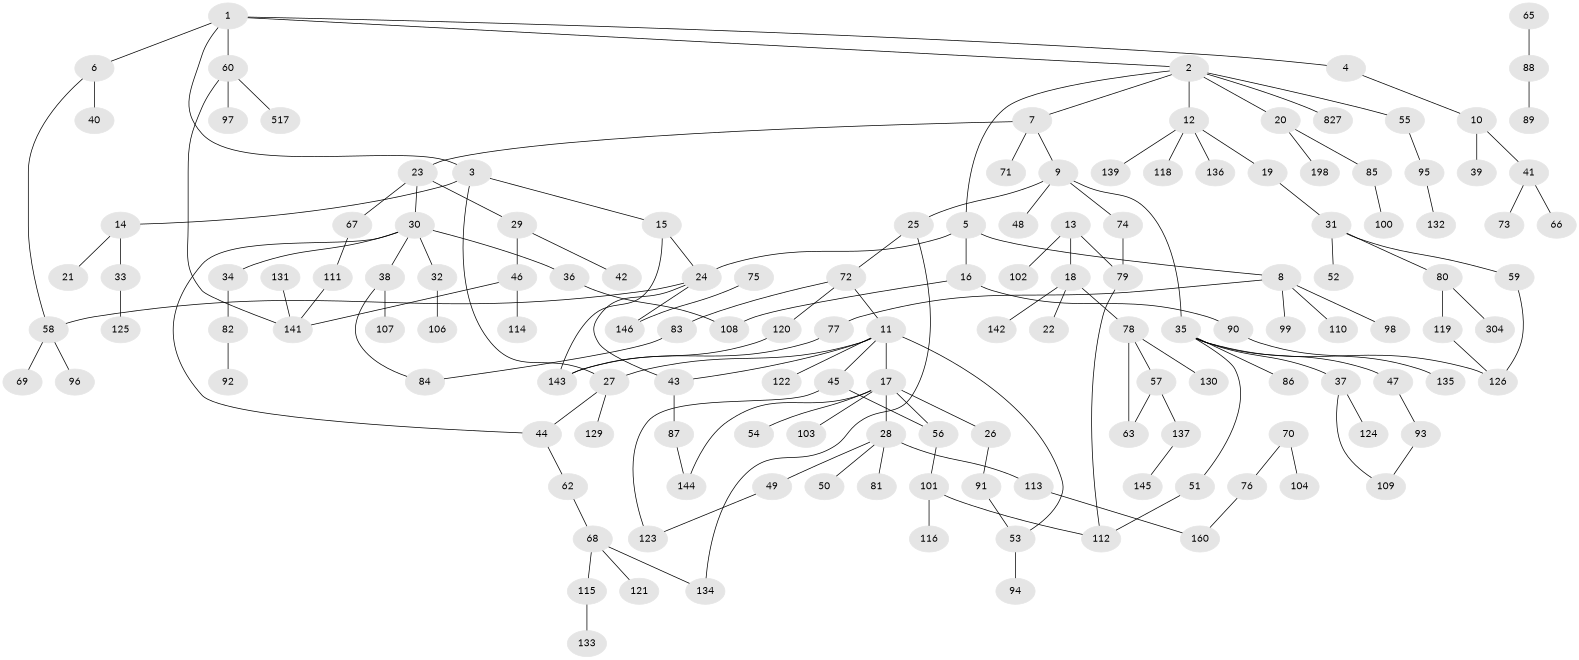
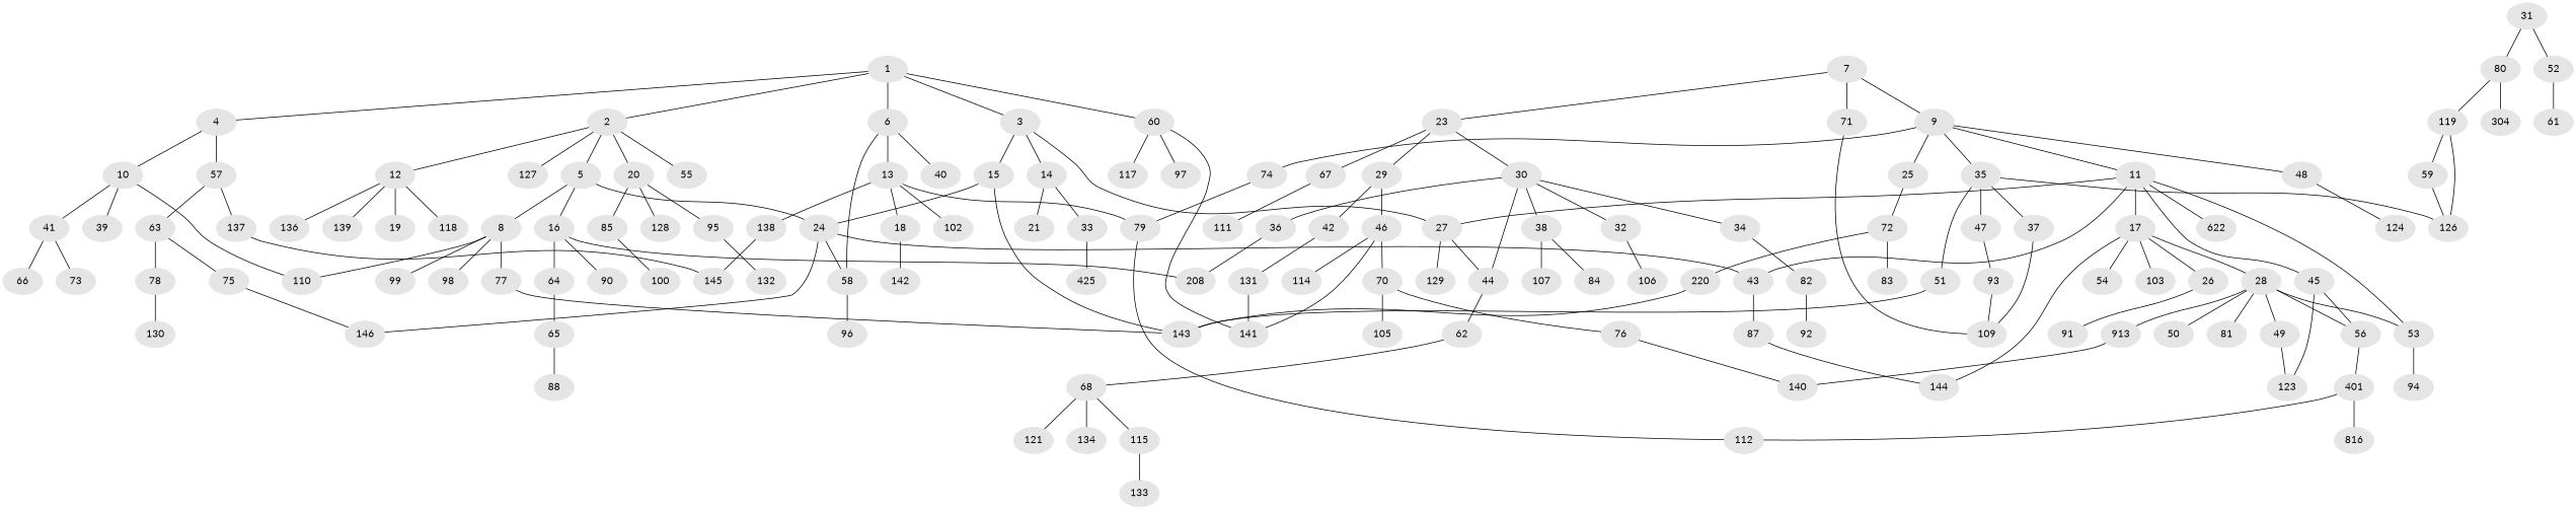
  graph {
    fontname=Lato
    node [color=gray90 fontname=Lato style=filled]
    edge [fontname=Lato]
    1
    2
    3
    4
    6
    60
    5
    7
    12
    20
    55
-   127 [label=827]
+   127
    14
    15
    27
    10
    57
    13
    40
    58
    141
    97
-   117 [label=517]
+   117
    8
    16
    24
    9
    23
    71
    19
    118
    136
    139
    85
    95
-   128 [label=198]
+   128
    21
    33
    143
    44
    129
    110
    39
    41
    63
    137
    77
    98
    99
+   64
    90
-   108
+   108 [label=208]
    43
    146
    18
    79
    102
-   69
+   138
    96
    11
    25
    35
    48
    74
    29
    30
    67
    109
    17
    45
    53
-   122
+   122 [label=622]
    72
    134
    37
    47
    51
-   86
    126
    66
    73
    26
    28
    54
    56
    103
    144
    87
    123
    94
    31
-   22
    78
    142
    112
    145
-   125
+   125 [label=425]
    65
-   135
    91
    49
    50
    81
-   113
-   101
+   113 [label=913]
+   101 [label=401]
    130
    52
    59
    80
    100
    132
    42
    46
    32
    34
    36
    38
    111
    83
-   120
+   120 [label=220]
    62
-   140 [label=160]
+   140
    131
    70
    114
    106
    82
    84
    107
+   61
    n132 [label=304]
    119
    92
    124
    93
    68
    76
-   105 [label=104]
-   116
+   105
+   116 [label=816]
    75
    115
    121
    88
-   89
    133
    1 -- 2
    1 -- 3
    1 -- 4
    1 -- 6
    1 -- 60
    2 -- 5
-   2 -- 7
    2 -- 12
    2 -- 20
    2 -- 55
    2 -- 127
    3 -- 14
    3 -- 15
    3 -- 27
    4 -- 10
-   78 -- 57
+   4 -- 57
+   6 -- 13
    6 -- 40
    6 -- 58
    60 -- 141
    60 -- 97
    60 -- 117
    5 -- 8
    5 -- 16
    5 -- 24
    7 -- 9
    7 -- 23
    7 -- 71
    12 -- 19
    12 -- 118
    12 -- 136
    12 -- 139
    20 -- 85
-   55 -- 95
+   20 -- 95
    20 -- 128
    14 -- 21
    14 -- 33
    15 -- 24
    15 -- 143
    27 -- 44
    27 -- 129
+   10 -- 110
    10 -- 39
    10 -- 41
    57 -- 63
    57 -- 137
    13 -- 18
    13 -- 79
    13 -- 102
-   58 -- 69
+   13 -- 138
    58 -- 96
    8 -- 110
    8 -- 77
    8 -- 98
    8 -- 99
+   16 -- 64
    16 -- 90
    16 -- 108
    24 -- 58
    24 -- 43
    24 -- 146
-   72 -- 11
+   9 -- 11
    9 -- 25
    9 -- 35
    9 -- 48
    9 -- 74
    23 -- 29
    23 -- 30
    23 -- 67
-   19 -- 31
+   71 -- 109
    85 -- 100
    95 -- 132
    33 -- 125
    44 -- 62
    41 -- 66
    41 -- 73
    63 -- 78
+   63 -- 75
    137 -- 145
    77 -- 143
-   90 -- 135
+   64 -- 65
    43 -- 87
-   18 -- 22
-   18 -- 78
    18 -- 142
    79 -- 112
+   138 -- 145
    11 -- 27
    11 -- 43
    11 -- 17
    11 -- 45
    11 -- 53
    11 -- 122
    25 -- 72
-   25 -- 134
    35 -- 37
    35 -- 47
    35 -- 51
-   35 -- 86
    35 -- 126
    74 -- 79
    29 -- 42
    29 -- 46
    30 -- 44
    30 -- 32
    30 -- 34
    30 -- 36
    30 -- 38
    67 -- 111
    17 -- 26
    17 -- 28
    17 -- 54
-   17 -- 56
+   28 -- 56
    17 -- 103
    17 -- 144
    45 -- 56
    45 -- 123
    53 -- 94
    72 -- 83
    72 -- 120
    37 -- 109
-   37 -- 124
+   48 -- 124
    47 -- 93
-   51 -- 112
+   51 -- 143
    26 -- 91
-   91 -- 53
+   28 -- 53
    28 -- 49
    28 -- 50
    28 -- 81
    28 -- 113
    56 -- 101
    87 -- 144
    31 -- 52
-   31 -- 59
+   119 -- 59
    31 -- 80
    78 -- 130
    65 -- 88
    49 -- 123
    113 -- 140
    101 -- 112
    101 -- 116
+   52 -- 61
    59 -- 126
    80 -- n132
    80 -- 119
+   42 -- 131
    46 -- 141
+   46 -- 70
    46 -- 114
    32 -- 106
    34 -- 82
    36 -- 108
    38 -- 84
    38 -- 107
-   111 -- 141
-   83 -- 84
    120 -- 143
    62 -- 68
    131 -- 141
    70 -- 76
    70 -- 105
    82 -- 92
    119 -- 126
    93 -- 109
    68 -- 134
    68 -- 115
    68 -- 121
    76 -- 140
    75 -- 146
    115 -- 133
-   88 -- 89
  }
